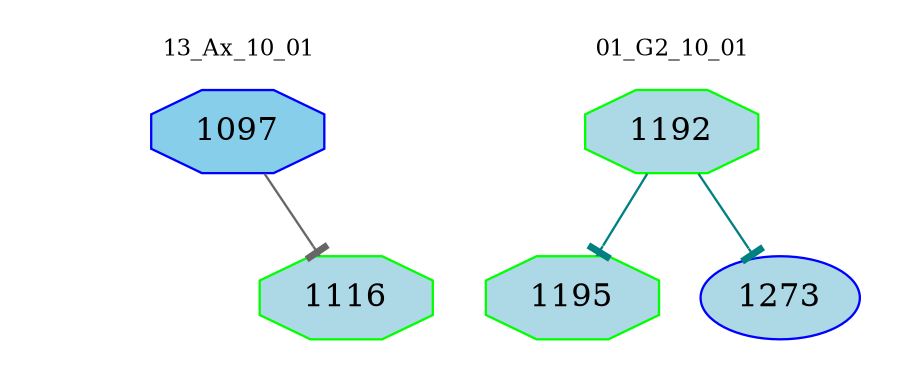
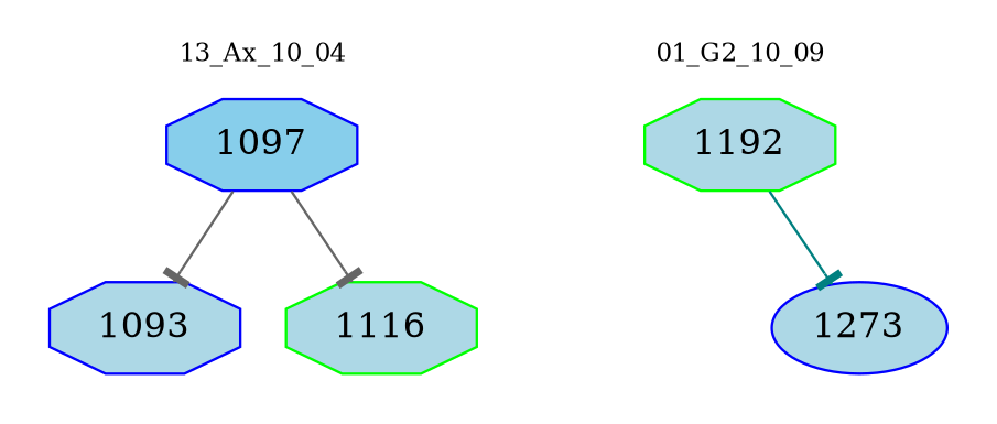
  digraph {
    node [color=blue fillcolor=lightblue shape=octagon style=filled]
    edge [arrowhead=tee color=gray40]
    n1 [fillcolor=skyblue label=1097]
+   n2 [label=1093]
    n3 [color=green label=1116]
    n4 [color=green label=1192]
-   n5 [color=green label=1195]
    n6 [label=1273 shape=ellipse]
    subgraph cluster_1 {
      color=white
      fontsize=10
-     label="13_Ax_10_01"
+     label="13_Ax_10_04"
      n1
+     n2
      n3
    }
    subgraph cluster_2 {
      color=white
      fontsize=10
-     label="01_G2_10_01"
+     label="01_G2_10_09"
      n4
-     n5
      n6
    }
+   n1 -> n2
    n1 -> n3
-   n4 -> n5 [color=teal]
    n4 -> n6 [color=teal]
  }
